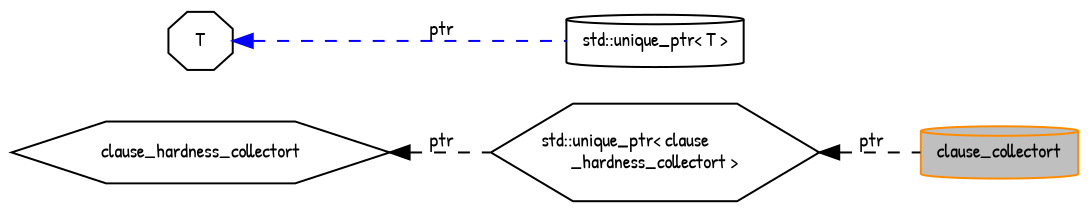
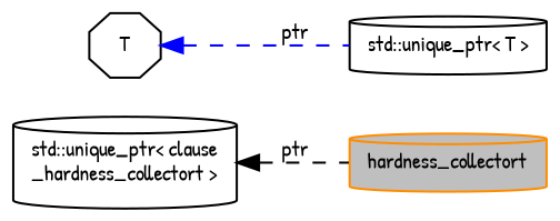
  digraph {
    fontname="Patrick Hand"
    rankdir=LR
    node [color=black fontname="Patrick Hand" fontsize=10 shape=cylinder]
    edge [color=black dir=back fontname="Patrick Hand" fontsize=10 labelfontname=Helvetica labelfontsize=10 style=dashed]
-   n1 [color=darkorange fillcolor=grey75 fontcolor=black height=0.2 label=clause_collectort style=filled width=0.4]
-   n2 [height=0.2 label="std::unique_ptr\< clause\l_hardness_collectort \>" shape=hexagon width=0.4]
-   n3 [height=0.2 label=clause_hardness_collectort shape=hexagon width=0.4]
+   n1 [color=darkorange fillcolor=grey75 fontcolor=black height=0.2 label=hardness_collectort style=filled width=0.4]
+   n2 [height=0.2 label="std::unique_ptr\< clause\l_hardness_collectort \>" width=0.4]
    n4 [height=0.2 label="std::unique_ptr\< T \>" width=0.4]
    n5 [height=0.2 label=T shape=octagon width=0.4]
    n2 -> n1 [label=" ptr"]
-   n3 -> n2 [label=" ptr"]
    n5 -> n4 [color=blue label=" ptr"]
  }
